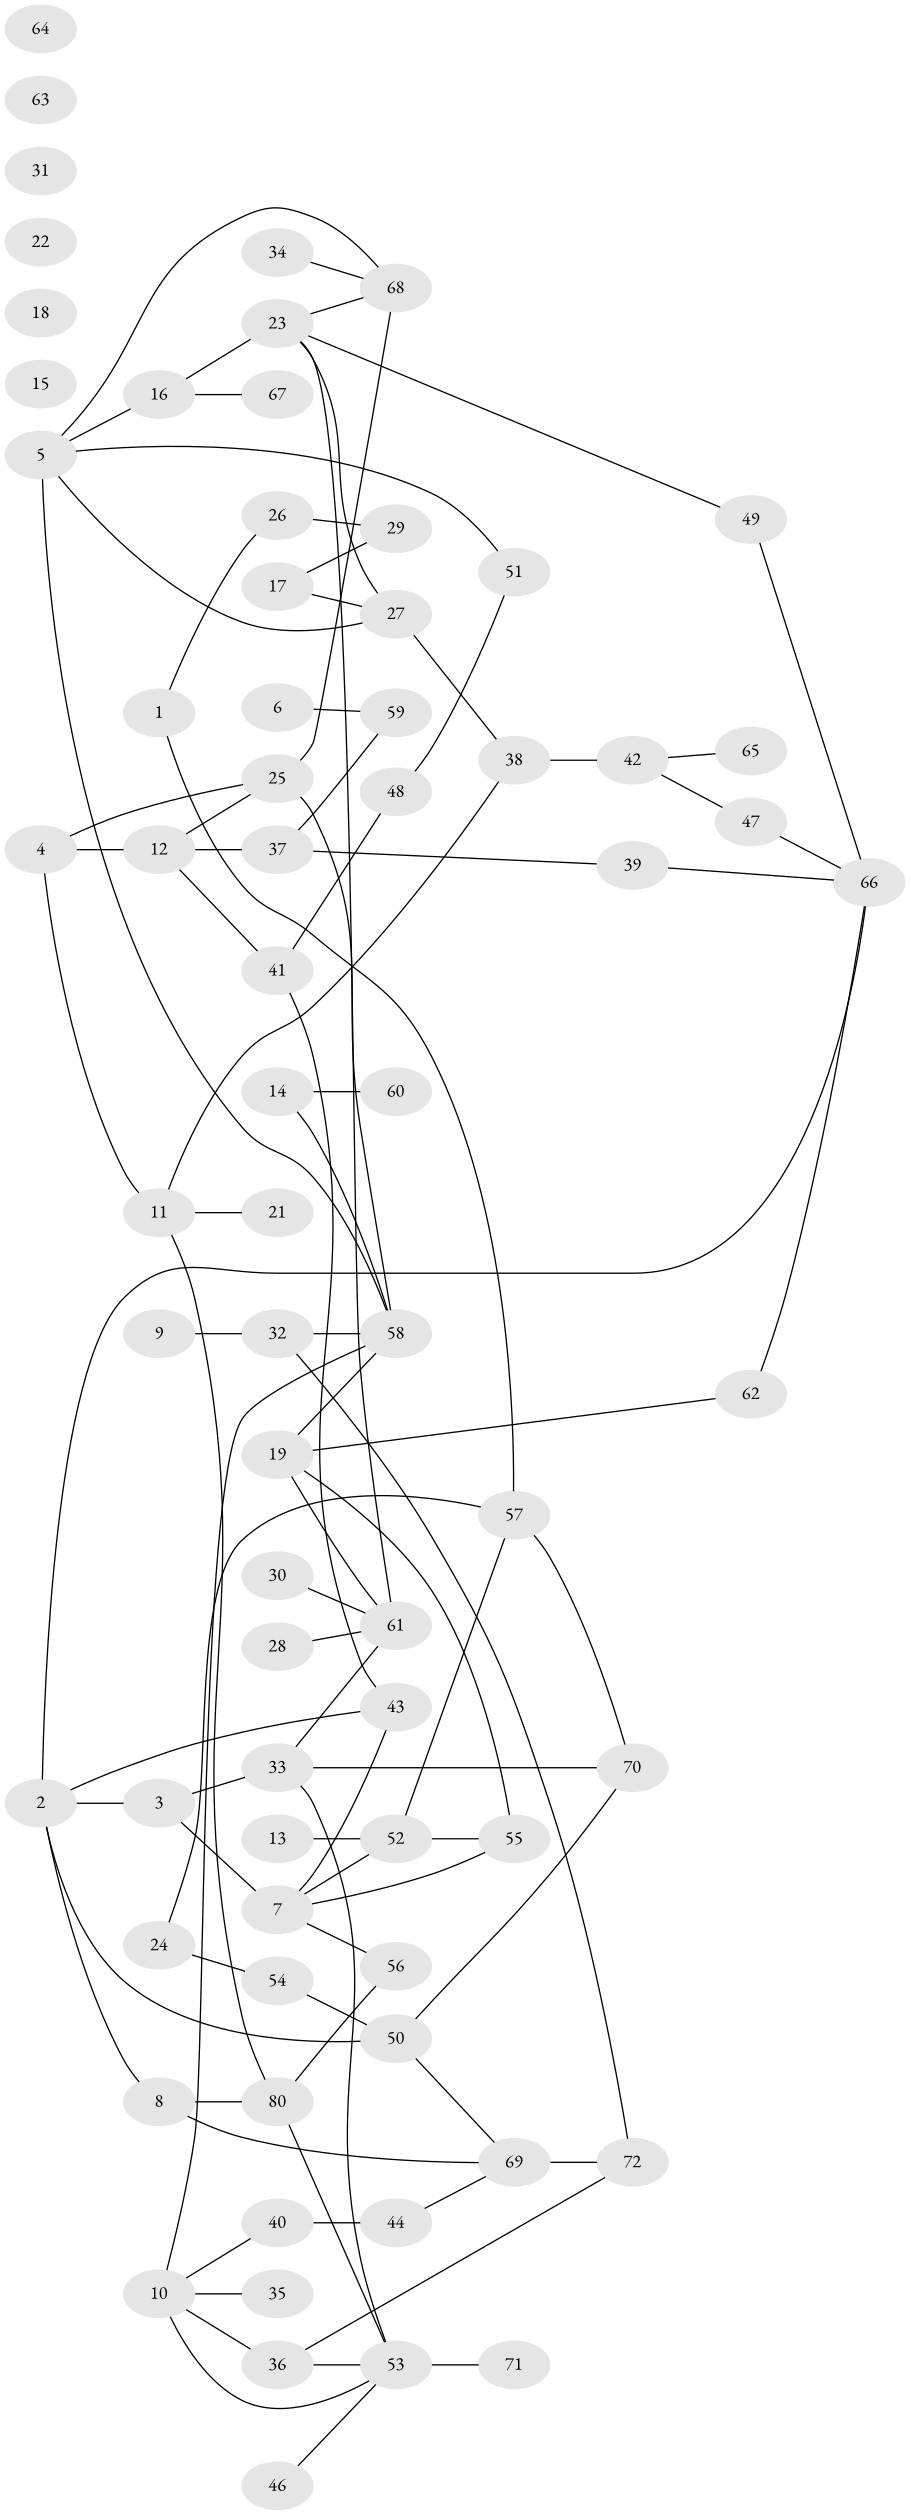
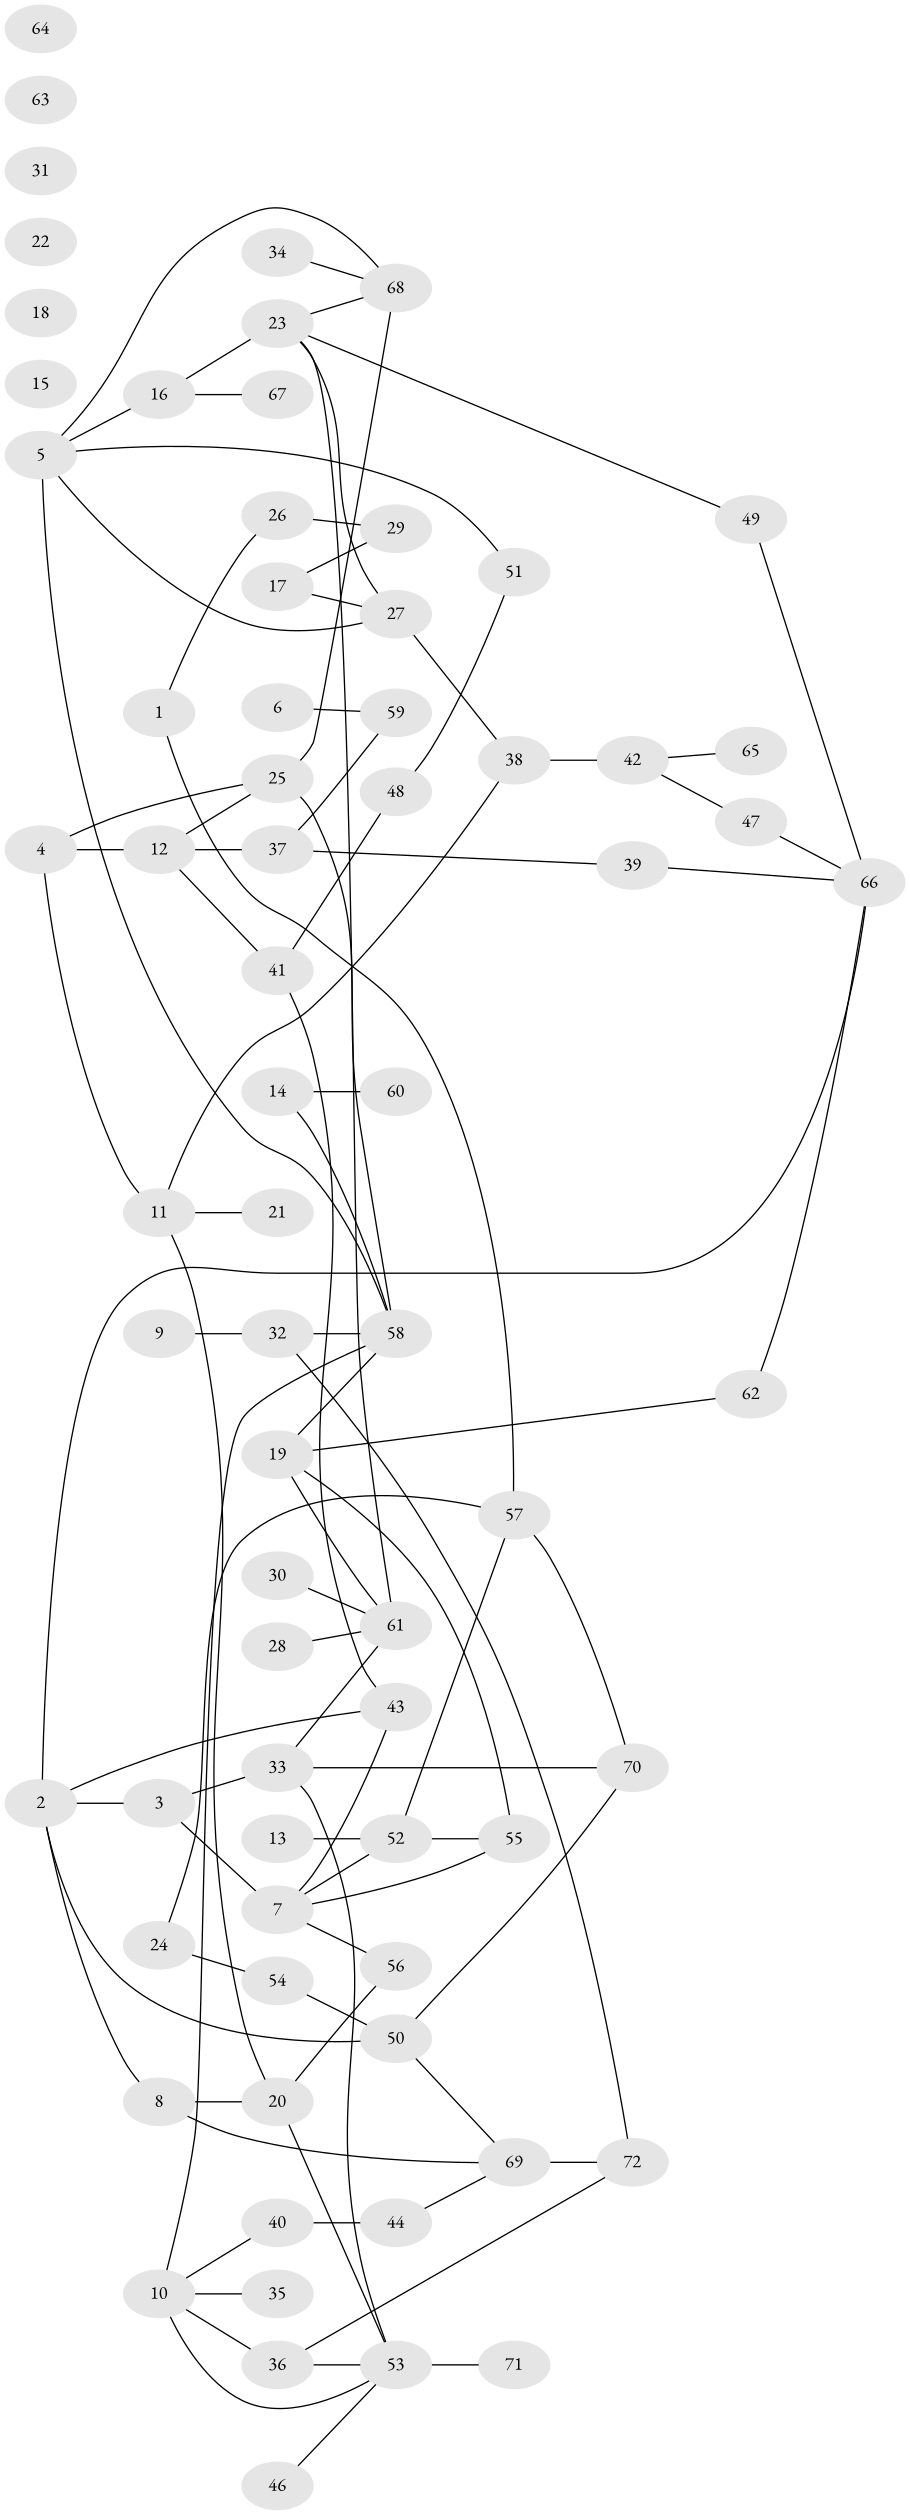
  graph {
    fontname="EB Garamond"
    rankdir=LR
    node [color=gray90 fontname="EB Garamond" style=filled]
    edge [fontname="EB Garamond"]
    1
    26
    57
    29
    70
    2
    3
    8
    43
    50
    66
    7
    33
-   20 [label=80]
+   20
    69
    52
    55
    56
    53
    61
    4
    11
    12
    25
    21
    38
    37
    41
    58
    68
    5
    16
    27
    51
    23
    67
    6
    59
    72
    9
    32
    10
    35
    36
    40
    44
    71
    42
    39
    48
    13
    14
    60
    15
    49
    17
    18
    19
    62
    22
    24
    54
    28
    30
    31
    34
    47
    65
    46
    63
    64
    1 -- 26
    1 -- 57
    26 -- 29
    57 -- 70
    2 -- 3
    2 -- 8
    2 -- 43
    2 -- 50
    2 -- 66
    3 -- 7
    3 -- 33
    8 -- 20
    8 -- 69
    50 -- 70
    50 -- 69
    7 -- 43
    7 -- 52
    7 -- 55
    7 -- 56
    33 -- 70
    33 -- 53
    33 -- 61
    20 -- 56
    20 -- 53
    69 -- 72
    52 -- 57
    52 -- 55
    53 -- 71
    4 -- 11
    4 -- 12
    4 -- 25
    11 -- 20
    11 -- 21
    11 -- 38
    12 -- 25
    12 -- 37
    12 -- 41
    25 -- 58
    25 -- 68
    38 -- 42
    37 -- 59
    37 -- 39
    41 -- 43
    41 -- 48
    5 -- 58
    5 -- 68
    5 -- 16
    5 -- 27
    5 -- 51
    16 -- 23
    16 -- 67
    27 -- 38
    23 -- 61
    23 -- 68
    23 -- 27
    23 -- 49
    6 -- 59
    9 -- 32
    32 -- 58
    32 -- 72
    10 -- 53
    10 -- 58
    10 -- 35
    10 -- 36
    10 -- 40
    36 -- 53
    36 -- 72
    40 -- 44
    44 -- 69
    42 -- 47
    42 -- 65
    39 -- 66
    48 -- 51
    13 -- 52
    14 -- 58
    14 -- 60
    49 -- 66
    17 -- 29
    17 -- 27
    19 -- 55
    19 -- 61
    19 -- 58
    19 -- 62
    62 -- 66
    24 -- 57
    24 -- 54
    54 -- 50
    28 -- 61
    30 -- 61
    34 -- 68
    47 -- 66
    46 -- 53
  }
